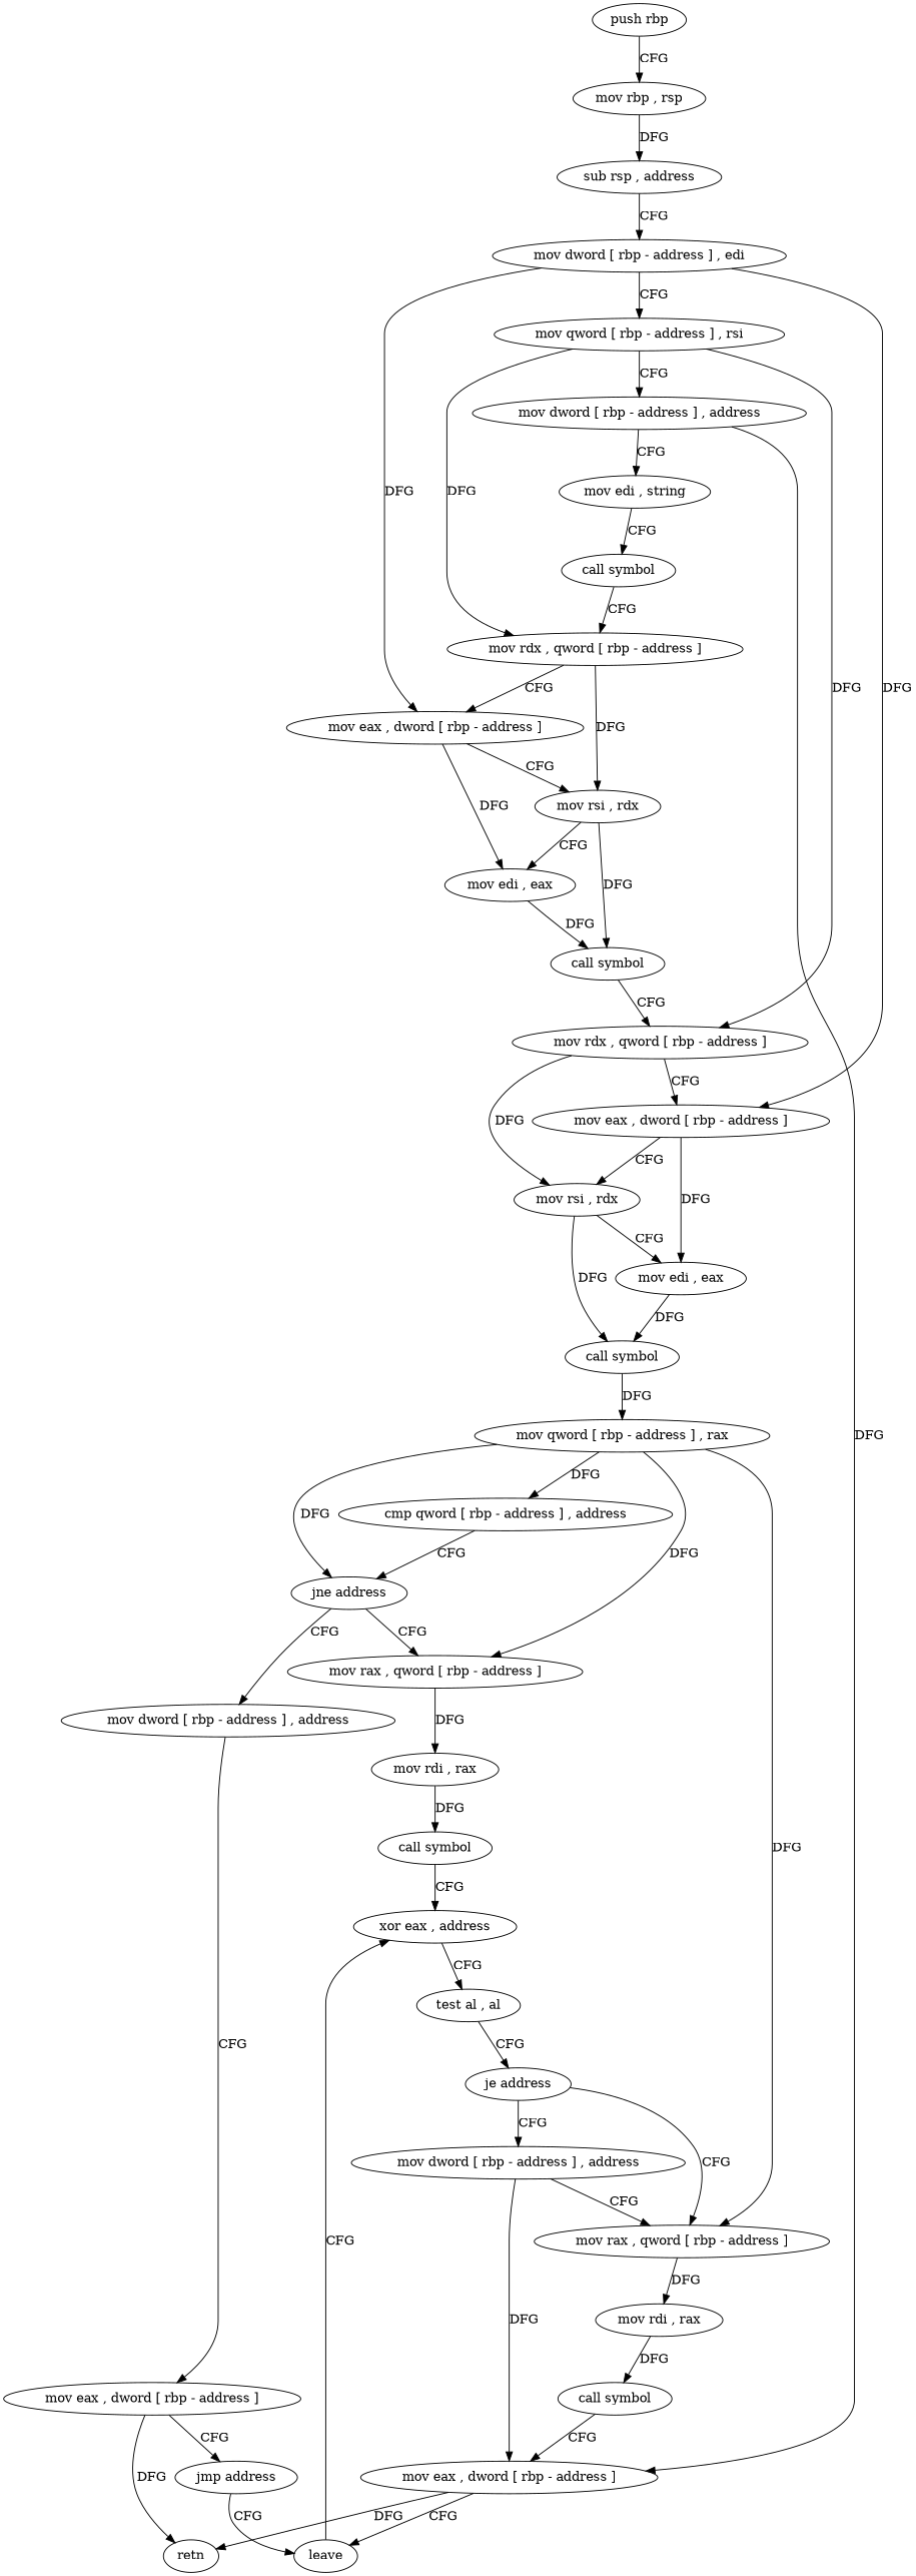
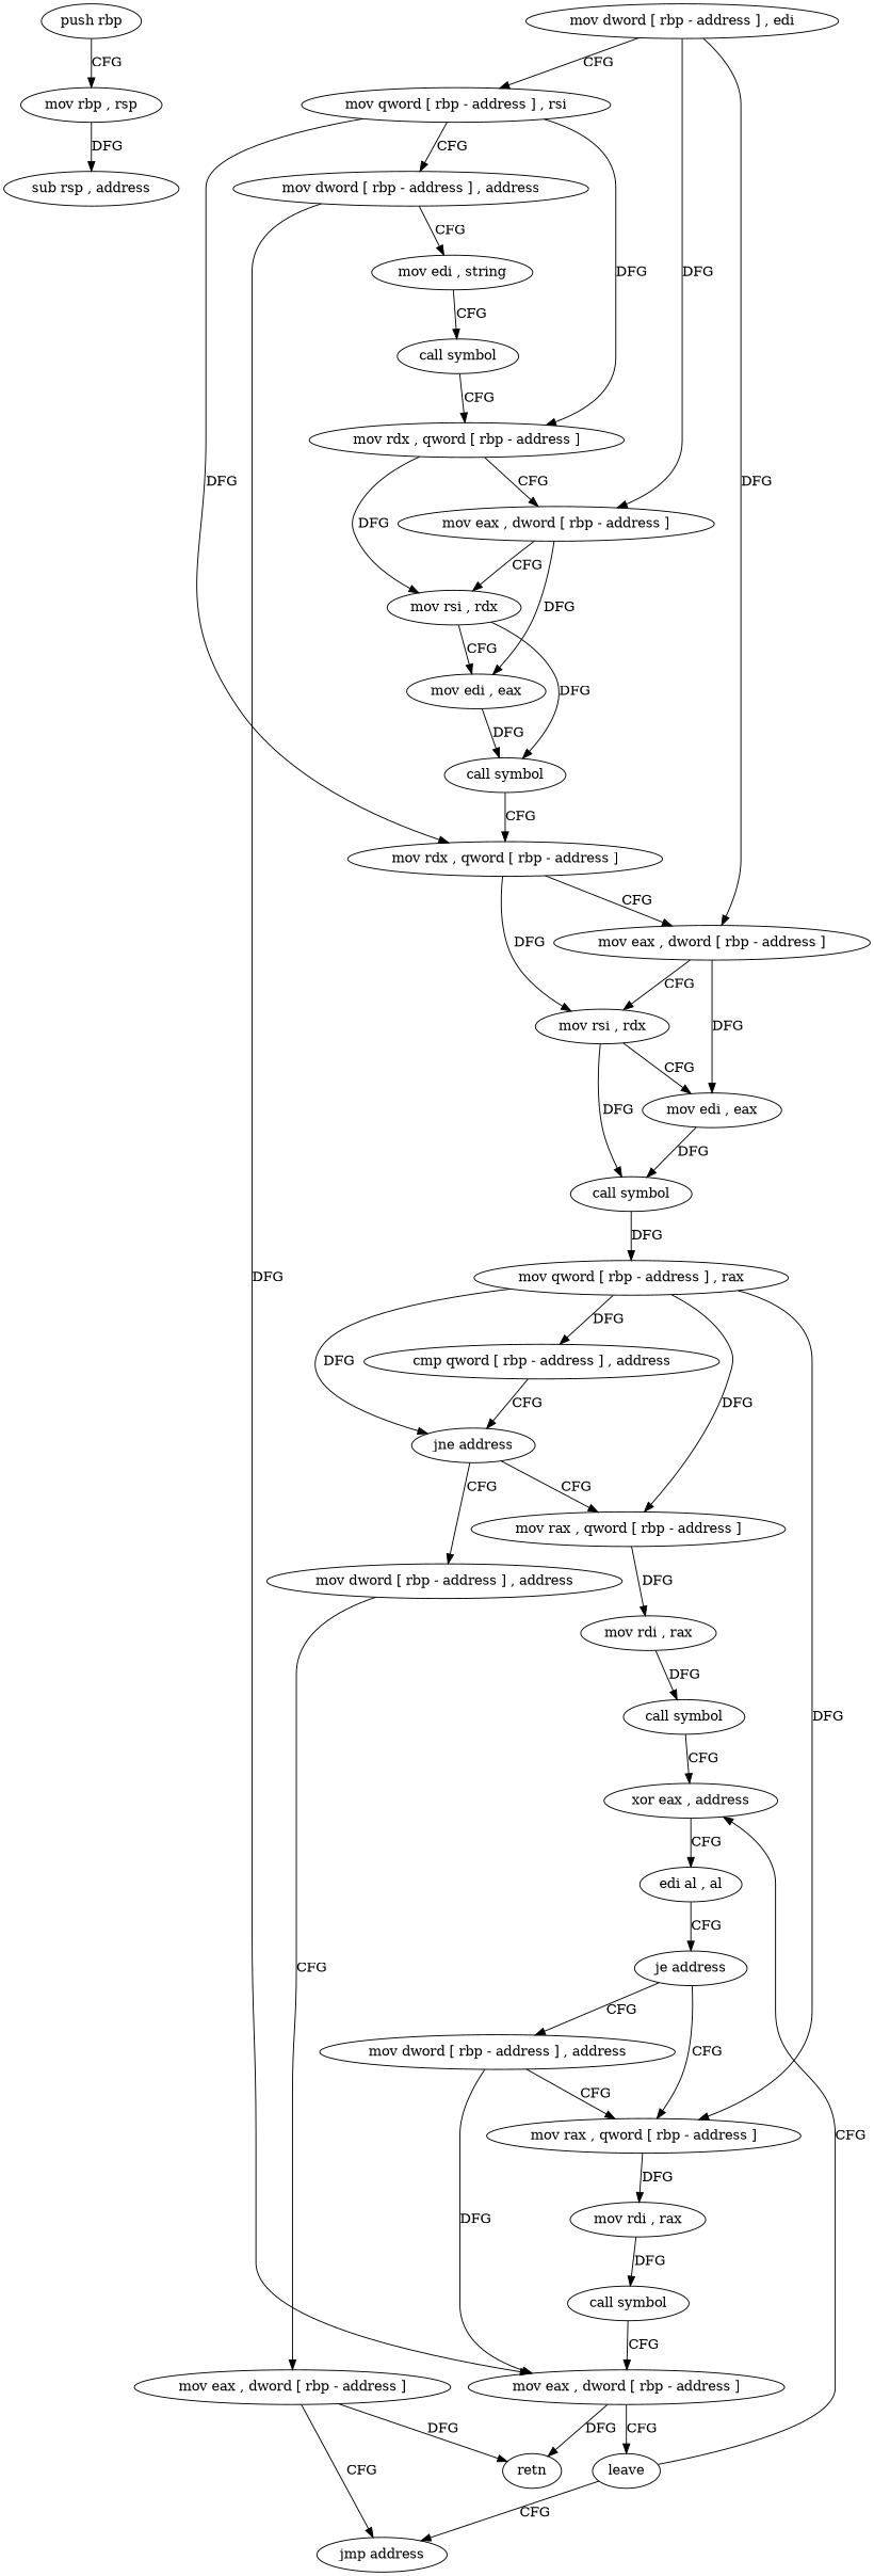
  digraph {
    n1 [label="push rbp"]
    n2 [label="mov rbp , rsp"]
    n3 [label="sub rsp , address"]
    n4 [label="mov dword [ rbp - address ] , edi"]
    n5 [label="mov qword [ rbp - address ] , rsi"]
    n6 [label="mov eax , dword [ rbp - address ]"]
    n7 [label="mov eax , dword [ rbp - address ]"]
    n8 [label="mov dword [ rbp - address ] , address"]
    n9 [label="mov rdx , qword [ rbp - address ]"]
    n10 [label="mov rdx , qword [ rbp - address ]"]
    n11 [label="mov rsi , rdx"]
    n12 [label="mov edi , eax"]
    n13 [label="mov rsi , rdx"]
    n14 [label="mov edi , eax"]
    n15 [label="mov edi , string"]
    n16 [label="mov eax , dword [ rbp - address ]"]
    n17 [label="call symbol"]
    n18 [label=retn]
    n19 [label=leave]
    n20 [label="call symbol"]
    n21 [label="call symbol"]
    n22 [label="mov qword [ rbp - address ] , rax"]
    n23 [label="cmp qword [ rbp - address ] , address"]
    n24 [label="jne address"]
    n25 [label="mov rax , qword [ rbp - address ]"]
    n26 [label="mov rax , qword [ rbp - address ]"]
    n27 [label="mov dword [ rbp - address ] , address"]
    n28 [label="mov rdi , rax"]
    n29 [label="mov rdi , rax"]
    n30 [label="mov eax , dword [ rbp - address ]"]
    n31 [label="call symbol"]
    n32 [label="jmp address"]
    n33 [label="xor eax , address"]
-   n34 [label="test al , al"]
+   n34 [label="edi al , al"]
    n35 [label="je address"]
    n36 [label="mov dword [ rbp - address ] , address"]
    n37 [label="call symbol"]
    n1 -> n2 [label=CFG]
    n2 -> n3 [label=DFG]
-   n3 -> n4 [label=CFG]
    n4 -> n5 [label=CFG]
    n4 -> n6 [label=DFG]
    n4 -> n7 [label=DFG]
    n5 -> n8 [label=CFG]
    n5 -> n9 [label=DFG]
    n5 -> n10 [label=DFG]
    n6 -> n11 [label=CFG]
    n6 -> n12 [label=DFG]
    n7 -> n13 [label=CFG]
    n7 -> n14 [label=DFG]
    n8 -> n15 [label=CFG]
    n8 -> n16 [label=DFG]
    n9 -> n6 [label=CFG]
    n9 -> n11 [label=DFG]
    n10 -> n7 [label=CFG]
    n10 -> n13 [label=DFG]
    n11 -> n12 [label=CFG]
    n11 -> n20 [label=DFG]
    n12 -> n20 [label=DFG]
    n13 -> n14 [label=CFG]
    n13 -> n21 [label=DFG]
    n14 -> n21 [label=DFG]
    n15 -> n17 [label=CFG]
    n16 -> n18 [label=DFG]
    n16 -> n19 [label=CFG]
    n17 -> n9 [label=CFG]
    n19 -> n33 [label=CFG]
    n20 -> n10 [label=CFG]
    n21 -> n22 [label=DFG]
    n22 -> n23 [label=DFG]
    n22 -> n24 [label=DFG]
    n22 -> n25 [label=DFG]
    n22 -> n26 [label=DFG]
    n23 -> n24 [label=CFG]
    n24 -> n25 [label=CFG]
    n24 -> n27 [label=CFG]
    n25 -> n28 [label=DFG]
    n26 -> n29 [label=DFG]
    n27 -> n30 [label=CFG]
    n28 -> n31 [label=DFG]
    n29 -> n37 [label=DFG]
    n30 -> n18 [label=DFG]
    n30 -> n32 [label=CFG]
    n31 -> n33 [label=CFG]
-   n32 -> n19 [label=CFG]
+   n19 -> n32 [label=CFG]
    n33 -> n34 [label=CFG]
    n34 -> n35 [label=CFG]
    n35 -> n26 [label=CFG]
    n35 -> n36 [label=CFG]
    n36 -> n16 [label=DFG]
    n36 -> n26 [label=CFG]
    n37 -> n16 [label=CFG]
  }
